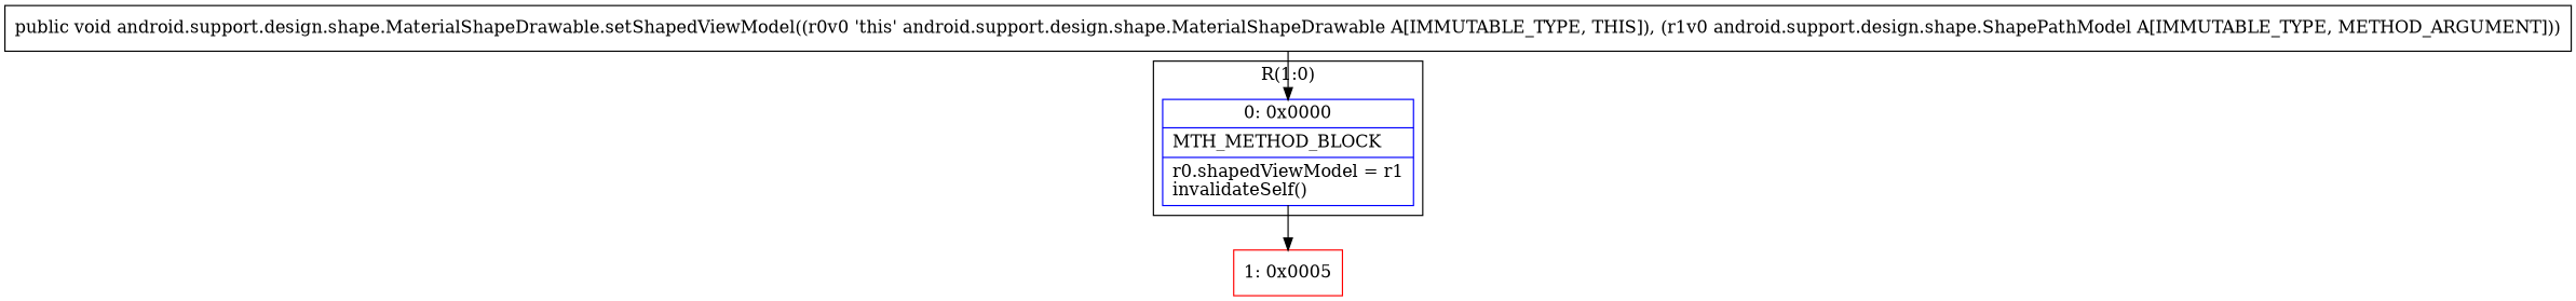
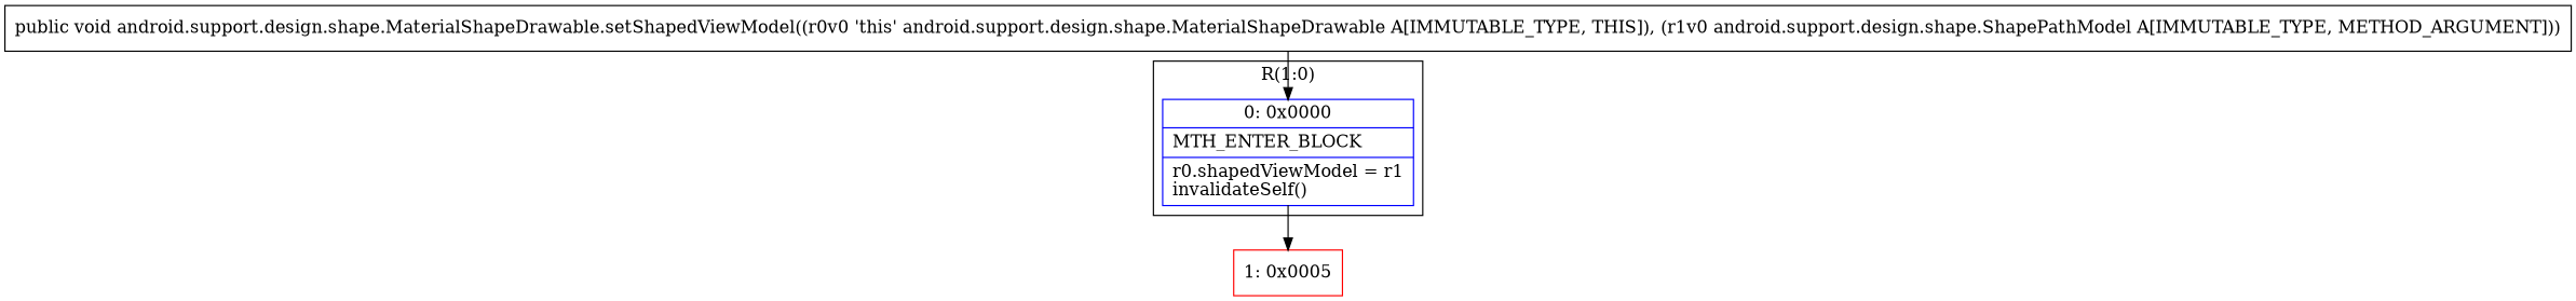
  digraph {
    node [shape=record]
-   n1 [color=blue label="{0\:\ 0x0000|MTH_METHOD_BLOCK\l|r0.shapedViewModel = r1\linvalidateSelf()\l}"]
+   n1 [color=blue label="{0\:\ 0x0000|MTH_ENTER_BLOCK\l|r0.shapedViewModel = r1\linvalidateSelf()\l}"]
    n2 [color=red label="{1\:\ 0x0005}"]
    n3 [label="{public void android.support.design.shape.MaterialShapeDrawable.setShapedViewModel((r0v0 'this' android.support.design.shape.MaterialShapeDrawable A[IMMUTABLE_TYPE, THIS]), (r1v0 android.support.design.shape.ShapePathModel A[IMMUTABLE_TYPE, METHOD_ARGUMENT])) }"]
    subgraph cluster_1 {
      label="R(1:0)"
      n1
    }
    n1 -> n2
    n3 -> n1
  }
